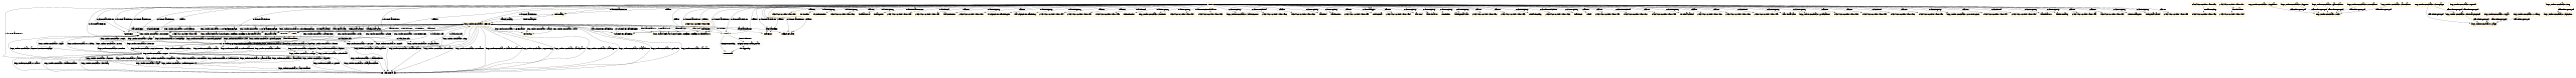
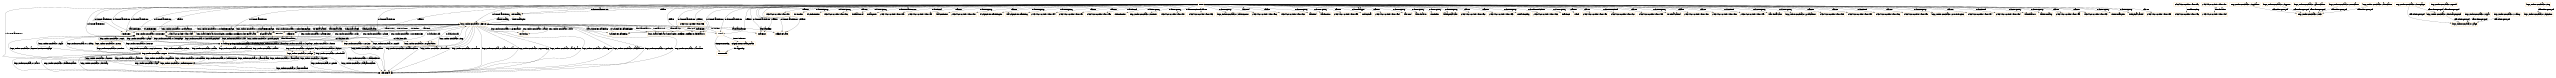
  digraph {
    rankdir=TB
    node [color=orange shape=rectangle]
    ":Personality"
    "http://xmlns.com/foaf/0.1/Person"
    "http://xmlns.com/foaf/0.1/Document"
    "http://xmlns.com/foaf/0.1/Project"
    "owl:Thing"
    ":Sentiment"
    ":Emotion"
    "http://imash.leeds.ac.uk/ontologies/WNAffect/WNAffect.owl#Mental-State"
    ":Mood"
    ":Influence"
    ":Affective_State"
-   ":Need"
+   ":Need" [label=":Affective"]
    ":Subjective_Well_Being"
    ":Physical-State"
    "http://imash.leeds.ac.uk/ontologies/WNAffect/WNAffect.owl#behaviour"
    "http://xmlns.com/foaf/0.1/Image"
    "xsd:string"
    "rdfs:Literal"
    "http://xmlns.com/foaf/0.1/Organization"
    "http://xmlns.com/foaf/0.1/Agent"
    "http://xmlns.com/foaf/0.1/Group"
    "http://xmlns.com/foaf/0.1/OnlineAccount"
    "24e341b2:161d8577db8:-7fea"
    ":Big_Five_Personality_Traits"
    ":PAD_Model"
    "24e341b2:161d8577db8:-7fee"
    "24e341b2:161d8577db8:-7ffc"
    "24e341b2:161d8577db8:-7ff6"
    "24e341b2:161d8577db8:-7fe7"
    "24e341b2:161d8577db8:-7fe4"
    "http://xmlns.com/foaf/0.1/icqChatID"
    "http://xmlns.com/foaf/0.1/nick"
    "http://xmlns.com/foaf/0.1/isPrimaryTopicOf"
    "http://xmlns.com/foaf/0.1/page"
    "http://xmlns.com/foaf/0.1/openid"
    "http://xmlns.com/foaf/0.1/skypeID"
    "http://xmlns.com/foaf/0.1/yahooChatID"
    "http://xmlns.com/foaf/0.1/homepage"
    "http://xmlns.com/foaf/0.1/img"
    "http://xmlns.com/foaf/0.1/depiction"
    "http://xmlns.com/foaf/0.1/msnChatID"
    NULL
    "24e341b2:161d8577db8:-7fd1"
    ":isMoodFor"
    ":isSentimentFor"
    "24e341b2:161d8577db8:-7fec"
    ":isBehaviourof"
    "xsd:anyURI"
    "24e341b2:161d8577db8:-7fe9"
    "24e341b2:161d8577db8:-7ff7"
    ":hasSentiment"
    "24e341b2:161d8577db8:-7fe1"
    ":isSubjective_Well_BeingFor"
    ":hasSubjective_Well_Being"
    "24e341b2:161d8577db8:-7ff4"
    "24e341b2:161d8577db8:-7ff1"
    "24e341b2:161d8577db8:-7ff5"
    ":isEmotionFor"
    "http://xmlns.com/foaf/0.1/interest"
    "24e341b2:161d8577db8:-7fd7"
    "24e341b2:161d8577db8:-7fd3"
    "http://xmlns.com/foaf/0.1/holdsAccount"
    "24e341b2:161d8577db8:-7fb6"
    "24e341b2:161d8577db8:-7fe2"
    ":hasNeed"
    ":hasEmotion"
    "24e341b2:161d8577db8:-7ff9"
    "xsd:decimal"
    "24e341b2:161d8577db8:-7fbd"
    ":hasMood"
    "base:duration"
    ":isNeedFor"
    ":hasPhysicalState"
    "24e341b2:161d8577db8:-7fb2"
    "24e341b2:161d8577db8:-7ff3"
    ":IsInfluencedBy"
    "24e341b2:161d8577db8:-7fe3"
    ":influences"
    "rdf:nil"
    "24e341b2:161d8577db8:-7ff0"
    "24e341b2:161d8577db8:-7fc1"
    "24e341b2:161d8577db8:-7fd5"
    ":isMentalStateof"
    "24e341b2:161d8577db8:-7fe0"
    "24e341b2:161d8577db8:-7fe8"
    n86 [label="24e311b2:161d8577db8:-7ffb"]
    ":hasMentalState"
    "http://xmlns.com/foaf/0.1/publications"
    "24e341b2:161d8577db8:-7fe5"
    "24e341b2:161d8577db8:-7fbf"
    "24e341b2:161d8577db8:-7fe6"
    "24e341b2:161d8577db8:-7ff8"
    "http://xmlns.com/foaf/0.1/currentProject"
    "24e341b2:161d8577db8:-7fb4"
    "24e341b2:161d8577db8:-7fed"
    ":hasBehaviour"
    ":hasPersonality"
    "24e341b2:161d8577db8:-7ffa"
    "24e341b2:161d8577db8:-7ff2"
    ":isPersonalityFor"
    ":isPhysicalStateof"
    "24e341b2:161d8577db8:-7fef"
    "http://xmlns.com/foaf/0.1/tipjar"
    "http://xmlns.com/foaf/0.1/weblog"
    "http://xmlns.com/foaf/0.1/aimChatID"
    ":Personality" -> "http://xmlns.com/foaf/0.1/Person" [label=":isPersonalityFor"]
    "http://xmlns.com/foaf/0.1/Person" -> ":Personality" [label=":hasPersonality"]
    "http://xmlns.com/foaf/0.1/Person" -> "http://xmlns.com/foaf/0.1/Document" [label="http://xmlns.com/foaf/0.1/publications"]
    "http://xmlns.com/foaf/0.1/Person" -> "http://xmlns.com/foaf/0.1/Document" [label="http://xmlns.com/foaf/0.1/workInfoHomepage"]
    "http://xmlns.com/foaf/0.1/Person" -> "http://xmlns.com/foaf/0.1/Document" [label="http://xmlns.com/foaf/0.1/workplaceHomepage"]
    "http://xmlns.com/foaf/0.1/Person" -> "http://xmlns.com/foaf/0.1/Document" [label="http://xmlns.com/foaf/0.1/schoolHomepage"]
    "http://xmlns.com/foaf/0.1/Person" -> "http://xmlns.com/foaf/0.1/Project" [label="owl:disjointWith"]
    "http://xmlns.com/foaf/0.1/Person" -> "owl:Thing" [label="http://xmlns.com/foaf/0.1/pastProject"]
    "http://xmlns.com/foaf/0.1/Person" -> "owl:Thing" [label="http://xmlns.com/foaf/0.1/nick"]
    "http://xmlns.com/foaf/0.1/Person" -> "owl:Thing" [label="http://xmlns.com/foaf/0.1/phone"]
    "http://xmlns.com/foaf/0.1/Person" -> "owl:Thing" [label="http://xmlns.com/foaf/0.1/currentProject"]
    "http://xmlns.com/foaf/0.1/Person" -> ":Sentiment" [label=":hasSentiment"]
    "http://xmlns.com/foaf/0.1/Person" -> ":Emotion" [label=":hasEmotion"]
    "http://xmlns.com/foaf/0.1/Person" -> "http://imash.leeds.ac.uk/ontologies/WNAffect/WNAffect.owl#Mental-State" [label=":hasMentalState"]
    "http://xmlns.com/foaf/0.1/Person" -> ":Mood" [label=":hasMood"]
    "http://xmlns.com/foaf/0.1/Person" -> ":Influence" [label="base:hasInflunce"]
    "http://xmlns.com/foaf/0.1/Person" -> ":Affective_State" [label="base:hasAffect"]
    "http://xmlns.com/foaf/0.1/Person" -> ":Need" [label=":hasNeed"]
    "http://xmlns.com/foaf/0.1/Person" -> ":Subjective_Well_Being" [label=":hasSubjective_Well_Being"]
    "http://xmlns.com/foaf/0.1/Person" -> ":Physical-State" [label=":hasPhysicalState"]
    "http://xmlns.com/foaf/0.1/Person" -> "http://imash.leeds.ac.uk/ontologies/WNAffect/WNAffect.owl#behaviour" [label=":hasBehaviour"]
    "http://xmlns.com/foaf/0.1/Person" -> "http://imash.leeds.ac.uk/ontologies/WNAffect/WNAffect.owl#behaviour" [label="base:hasBehaviour"]
    "http://xmlns.com/foaf/0.1/Person" -> "http://xmlns.com/foaf/0.1/Image" [label="http://xmlns.com/foaf/0.1/img"]
    "http://xmlns.com/foaf/0.1/Person" -> "xsd:string" [label="http://xmlns.com/foaf/0.1/name"]
    "http://xmlns.com/foaf/0.1/Person" -> "xsd:string" [label="http://xmlns.com/foaf/0.1/title"]
    "http://xmlns.com/foaf/0.1/Person" -> "xsd:string" [label="http://xmlns.com/foaf/0.1/givenName"]
    "http://xmlns.com/foaf/0.1/Person" -> "rdfs:Literal" [label="http://xmlns.com/foaf/0.1/foaficqChatID"]
    "http://xmlns.com/foaf/0.1/Person" -> "rdfs:Literal" [label="http://xmlns.com/foaf/0.1/foafaimChatID"]
    "http://xmlns.com/foaf/0.1/Person" -> "rdfs:Literal" [label="http://xmlns.com/foaf/0.1/firstName"]
    "http://xmlns.com/foaf/0.1/Person" -> "rdfs:Literal" [label="http://xmlns.com/foaf/0.1/surname"]
    "http://xmlns.com/foaf/0.1/Person" -> "rdfs:Literal" [label="http://xmlns.com/foaf/0.1/foafmbox_sha1sum"]
    "http://xmlns.com/foaf/0.1/Person" -> "rdfs:Literal" [label="http://xmlns.com/foaf/0.1/myersBriggs"]
    "http://xmlns.com/foaf/0.1/Person" -> "rdfs:Literal" [label="http://xmlns.com/foaf/0.1/familyName"]
    "http://xmlns.com/foaf/0.1/Person" -> "rdfs:Literal" [label="http://xmlns.com/foaf/0.1/foafskypeID"]
    "http://xmlns.com/foaf/0.1/Person" -> "rdfs:Literal" [label="http://xmlns.com/foaf/0.1/foafjabberID"]
    "http://xmlns.com/foaf/0.1/Person" -> "rdfs:Literal" [label="http://xmlns.com/foaf/0.1/geekcode"]
    "http://xmlns.com/foaf/0.1/Person" -> "rdfs:Literal" [label="http://xmlns.com/foaf/0.1/lastName"]
    "http://xmlns.com/foaf/0.1/Document" -> "http://xmlns.com/foaf/0.1/Project" [label="owl:disjointWith"]
    "http://xmlns.com/foaf/0.1/Document" -> "owl:Thing" [label="http://xmlns.com/foaf/0.1/sha1"]
    "http://xmlns.com/foaf/0.1/Document" -> "owl:Thing" [label="http://xmlns.com/foaf/0.1/primaryTopic"]
    "http://xmlns.com/foaf/0.1/Document" -> "owl:Thing" [label="http://xmlns.com/foaf/0.1/topic"]
    "http://xmlns.com/foaf/0.1/Document" -> "http://xmlns.com/foaf/0.1/Organization" [label="owl:disjointWith"]
    "owl:Thing" -> "http://xmlns.com/foaf/0.1/Document" [label="http://xmlns.com/foaf/0.1/page"]
    "owl:Thing" -> "http://xmlns.com/foaf/0.1/Document" [label="http://xmlns.com/foaf/0.1/homepage"]
    "owl:Thing" -> "http://xmlns.com/foaf/0.1/Document" [label="http://xmlns.com/foaf/0.1/isPrimaryTopicOf"]
    "owl:Thing" -> "owl:Thing" [label="http://xmlns.com/foaf/0.1/fundedBy"]
    "owl:Thing" -> "owl:Thing" [label="http://xmlns.com/foaf/0.1/focus"]
    "owl:Thing" -> "owl:Thing" [label="http://xmlns.com/foaf/0.1/logo"]
    "owl:Thing" -> "owl:Thing" [label="http://xmlns.com/foaf/0.1/theme"]
    "owl:Thing" -> "http://xmlns.com/foaf/0.1/Image" [label="http://xmlns.com/foaf/0.1/depiction"]
    "owl:Thing" -> "rdfs:Literal" [label="http://xmlns.com/foaf/0.1/dnaChecksum"]
    "owl:Thing" -> "http://xmlns.com/foaf/0.1/Agent" [label="http://xmlns.com/foaf/0.1/maker"]
    ":Sentiment" -> "http://xmlns.com/foaf/0.1/Person" [label=":isSentimentFor"]
    ":Emotion" -> "http://xmlns.com/foaf/0.1/Person" [label=":isEmotionFor"]
    "http://imash.leeds.ac.uk/ontologies/WNAffect/WNAffect.owl#Mental-State" -> "http://xmlns.com/foaf/0.1/Person" [label=":isMentalStateof"]
    ":Mood" -> "http://xmlns.com/foaf/0.1/Person" [label=":isMoodFor"]
    ":Mood" -> ":Big_Five_Personality_Traits" [label=":isDerivedFrom"]
    ":Mood" -> ":PAD_Model" [label=":isRepresentedBy"]
    ":Need" -> "http://xmlns.com/foaf/0.1/Person" [label=":isNeedFor"]
    ":Subjective_Well_Being" -> "http://xmlns.com/foaf/0.1/Person" [label=":isSubjective_Well_BeingFor"]
    ":Physical-State" -> "http://xmlns.com/foaf/0.1/Person" [label=":isPhysicalStateof"]
    "http://imash.leeds.ac.uk/ontologies/WNAffect/WNAffect.owl#behaviour" -> "http://xmlns.com/foaf/0.1/Person" [label=":isBehaviourof"]
    "http://xmlns.com/foaf/0.1/Image" -> "owl:Thing" [label="http://xmlns.com/foaf/0.1/depicts"]
    "http://xmlns.com/foaf/0.1/Image" -> "http://xmlns.com/foaf/0.1/Image" [label="http://xmlns.com/foaf/0.1/thumbnail"]
    "http://xmlns.com/foaf/0.1/Organization" -> "http://xmlns.com/foaf/0.1/Person" [label="owl:disjointWith"]
    "http://xmlns.com/foaf/0.1/Agent" -> "http://xmlns.com/foaf/0.1/Document" [label="http://xmlns.com/foaf/0.1/openid"]
    "http://xmlns.com/foaf/0.1/Agent" -> "http://xmlns.com/foaf/0.1/Document" [label="http://xmlns.com/foaf/0.1/tipjar"]
    "http://xmlns.com/foaf/0.1/Agent" -> "http://xmlns.com/foaf/0.1/Document" [label="http://xmlns.com/foaf/0.1/weblog"]
    "http://xmlns.com/foaf/0.1/Agent" -> "http://xmlns.com/foaf/0.1/Document" [label="http://xmlns.com/foaf/0.1/interest"]
    "http://xmlns.com/foaf/0.1/Agent" -> "owl:Thing" [label="http://xmlns.com/foaf/0.1/topic_interest"]
    "http://xmlns.com/foaf/0.1/Agent" -> "owl:Thing" [label="http://xmlns.com/foaf/0.1/mbox"]
    "http://xmlns.com/foaf/0.1/Agent" -> "owl:Thing" [label="http://xmlns.com/foaf/0.1/made"]
    "http://xmlns.com/foaf/0.1/Agent" -> "owl:Thing" [label="http://xmlns.com/foaf/0.1/mbox_sha1sum"]
    "http://xmlns.com/foaf/0.1/Agent" -> "rdfs:Literal" [label="http://xmlns.com/foaf/0.1/gender"]
    "http://xmlns.com/foaf/0.1/Agent" -> "rdfs:Literal" [label="http://xmlns.com/foaf/0.1/foafyahooChatID"]
    "http://xmlns.com/foaf/0.1/Agent" -> "rdfs:Literal" [label="http://xmlns.com/foaf/0.1/status"]
    "http://xmlns.com/foaf/0.1/Agent" -> "rdfs:Literal" [label="http://xmlns.com/foaf/0.1/foafmsnChatID"]
    "http://xmlns.com/foaf/0.1/Agent" -> "rdfs:Literal" [label="http://xmlns.com/foaf/0.1/birthday"]
    "http://xmlns.com/foaf/0.1/Agent" -> "rdfs:Literal" [label="http://xmlns.com/foaf/0.1/age"]
    "http://xmlns.com/foaf/0.1/Agent" -> "http://xmlns.com/foaf/0.1/OnlineAccount" [label="http://xmlns.com/foaf/0.1/account"]
    "http://xmlns.com/foaf/0.1/Agent" -> "http://xmlns.com/foaf/0.1/OnlineAccount" [label="http://xmlns.com/foaf/0.1/jabberID"]
    "http://xmlns.com/foaf/0.1/Agent" -> "http://xmlns.com/foaf/0.1/OnlineAccount" [label="http://xmlns.com/foaf/0.1/icqChatID"]
    "http://xmlns.com/foaf/0.1/Agent" -> "http://xmlns.com/foaf/0.1/OnlineAccount" [label="http://xmlns.com/foaf/0.1/msnChatID"]
    "http://xmlns.com/foaf/0.1/Agent" -> "http://xmlns.com/foaf/0.1/OnlineAccount" [label="http://xmlns.com/foaf/0.1/holdsAccount"]
    "http://xmlns.com/foaf/0.1/Agent" -> "http://xmlns.com/foaf/0.1/OnlineAccount" [label="http://xmlns.com/foaf/0.1/yahooChatID"]
    "http://xmlns.com/foaf/0.1/Agent" -> "http://xmlns.com/foaf/0.1/OnlineAccount" [label="http://xmlns.com/foaf/0.1/aimChatID"]
    "http://xmlns.com/foaf/0.1/Agent" -> "http://xmlns.com/foaf/0.1/OnlineAccount" [label="http://xmlns.com/foaf/0.1/skypeID"]
    "http://xmlns.com/foaf/0.1/Group" -> "http://xmlns.com/foaf/0.1/Agent" [label="http://xmlns.com/foaf/0.1/member"]
    "http://xmlns.com/foaf/0.1/OnlineAccount" -> "http://xmlns.com/foaf/0.1/Document" [label="http://xmlns.com/foaf/0.1/accountServiceHomepage"]
    "http://xmlns.com/foaf/0.1/OnlineAccount" -> "rdfs:Literal" [label="http://xmlns.com/foaf/0.1/accountName"]
    "24e341b2:161d8577db8:-7fea" -> "owl:Thing" [label="base:hasDuration"]
    ":Big_Five_Personality_Traits" -> ":PAD_Model" [label=":isMappedBy"]
    "24e341b2:161d8577db8:-7fee" -> "http://imash.leeds.ac.uk/ontologies/WNAffect/WNAffect.owl#behaviour" [label=":influences"]
    "24e341b2:161d8577db8:-7ffc" -> "24e341b2:161d8577db8:-7ff6" [label=":IsInfluencedBy"]
    "24e341b2:161d8577db8:-7fe7" -> "24e341b2:161d8577db8:-7fe4" [label="base:duration"]
    "http://xmlns.com/foaf/0.1/icqChatID" -> "http://xmlns.com/foaf/0.1/nick" [label="rdfs:subPropertyOf"]
    "http://xmlns.com/foaf/0.1/isPrimaryTopicOf" -> "http://xmlns.com/foaf/0.1/page" [label="rdfs:subPropertyOf"]
    "http://xmlns.com/foaf/0.1/openid" -> "http://xmlns.com/foaf/0.1/isPrimaryTopicOf" [label="rdfs:subPropertyOf"]
    "http://xmlns.com/foaf/0.1/skypeID" -> "http://xmlns.com/foaf/0.1/nick" [label="rdfs:subPropertyOf"]
    "http://xmlns.com/foaf/0.1/yahooChatID" -> "http://xmlns.com/foaf/0.1/nick" [label="rdfs:subPropertyOf"]
    "http://xmlns.com/foaf/0.1/homepage" -> "http://xmlns.com/foaf/0.1/isPrimaryTopicOf" [label="rdfs:subPropertyOf"]
    "http://xmlns.com/foaf/0.1/homepage" -> "http://xmlns.com/foaf/0.1/page" [label="rdfs:subPropertyOf"]
    "http://xmlns.com/foaf/0.1/img" -> "http://xmlns.com/foaf/0.1/depiction" [label="rdfs:subPropertyOf"]
    "http://xmlns.com/foaf/0.1/msnChatID" -> "http://xmlns.com/foaf/0.1/nick" [label="rdfs:subPropertyOf"]
    NULL -> ":Personality" [label="rdf:first"]
    NULL -> ":Personality" [label="owl:someValuesFrom"]
    NULL -> "http://xmlns.com/foaf/0.1/Person" [label="owl:someValuesFrom"]
    NULL -> "http://xmlns.com/foaf/0.1/Document" [label="owl:someValuesFrom"]
    NULL -> "http://xmlns.com/foaf/0.1/Project" [label="owl:someValuesFrom"]
    NULL -> ":Sentiment" [label="owl:someValuesFrom"]
    NULL -> ":Emotion" [label="rdf:first"]
    NULL -> ":Emotion" [label="owl:someValuesFrom"]
    NULL -> "http://imash.leeds.ac.uk/ontologies/WNAffect/WNAffect.owl#Mental-State" [label="owl:someValuesFrom"]
    NULL -> ":Mood" [label="owl:someValuesFrom"]
    NULL -> ":Mood" [label="rdf:first"]
    NULL -> ":Influence" [label="owl:someValuesFrom"]
    NULL -> ":Influence" [label="rdf:first"]
    NULL -> ":Affective_State" [label="owl:someValuesFrom"]
    NULL -> ":Affective_State" [label="rdf:first"]
    NULL -> ":Need" [label="owl:someValuesFrom"]
    NULL -> ":Need" [label="rdf:first"]
    NULL -> ":Subjective_Well_Being" [label="rdf:first"]
    NULL -> ":Subjective_Well_Being" [label="owl:someValuesFrom"]
    NULL -> ":Physical-State" [label="owl:someValuesFrom"]
    NULL -> "http://imash.leeds.ac.uk/ontologies/WNAffect/WNAffect.owl#behaviour" [label="rdf:first"]
    NULL -> "http://imash.leeds.ac.uk/ontologies/WNAffect/WNAffect.owl#behaviour" [label="owl:someValuesFrom"]
    NULL -> "http://xmlns.com/foaf/0.1/OnlineAccount" [label="owl:someValuesFrom"]
    NULL -> "24e341b2:161d8577db8:-7fd1" [label="rdf:rest"]
    NULL -> ":isMoodFor" [label="owl:onProperty"]
    NULL -> ":isSentimentFor" [label="owl:onProperty"]
    NULL -> "24e341b2:161d8577db8:-7fec" [label="rdf:rest"]
    NULL -> ":isBehaviourof" [label="owl:onProperty"]
    NULL -> "xsd:anyURI" [label="owl:someValuesFrom"]
    NULL -> "24e341b2:161d8577db8:-7fe9" [label="owl:unionOf"]
    NULL -> "24e341b2:161d8577db8:-7ff7" [label="rdf:rest"]
    NULL -> ":hasSentiment" [label="owl:onProperty"]
    NULL -> "24e341b2:161d8577db8:-7fe1" [label="rdf:rest"]
    NULL -> ":isSubjective_Well_BeingFor" [label="owl:onProperty"]
    NULL -> ":hasSubjective_Well_Being" [label="owl:onProperty"]
    NULL -> "24e341b2:161d8577db8:-7ff4" [label="rdf:rest"]
    NULL -> "24e341b2:161d8577db8:-7ff1" [label="rdf:rest"]
    NULL -> "24e341b2:161d8577db8:-7ff5" [label="owl:unionOf"]
    NULL -> ":isEmotionFor" [label="owl:onProperty"]
    NULL -> "http://xmlns.com/foaf/0.1/interest" [label="owl:onProperty"]
    NULL -> "24e341b2:161d8577db8:-7fd7" [label="owl:intersectionOf"]
    NULL -> "24e341b2:161d8577db8:-7fd3" [label="rdf:rest"]
    NULL -> "http://xmlns.com/foaf/0.1/holdsAccount" [label="owl:onProperty"]
-   NULL -> "24e341b2:161d8577db8:-7fb6" [label="owl:intersectionOf"]
+   NULL -> "24e341b2:161d8577db8:-7fb6" [label=":hasMood"]
    NULL -> "24e341b2:161d8577db8:-7fe2" [label="rdf:first"]
    NULL -> ":hasNeed" [label="owl:onProperty"]
    NULL -> ":hasEmotion" [label="owl:onProperty"]
    NULL -> "24e341b2:161d8577db8:-7ff9" [label="rdf:rest"]
    NULL -> "xsd:decimal" [label="owl:onDatatype"]
    NULL -> "24e341b2:161d8577db8:-7fbd" [label="rdf:rest"]
    NULL -> ":hasMood" [label="owl:onProperty"]
    NULL -> "base:duration" [label="owl:onProperty"]
    NULL -> ":isNeedFor" [label="owl:onProperty"]
    NULL -> ":hasPhysicalState" [label="owl:onProperty"]
    NULL -> "24e341b2:161d8577db8:-7fb2" [label="rdf:rest"]
    NULL -> "24e341b2:161d8577db8:-7ff3" [label="rdf:rest"]
    NULL -> ":IsInfluencedBy" [label="owl:onProperty"]
    NULL -> "24e341b2:161d8577db8:-7fe3" [label="owl:withRestrictions"]
    NULL -> ":influences" [label="owl:onProperty"]
    NULL -> "rdf:nil" [label="rdf:rest"]
    NULL -> "24e341b2:161d8577db8:-7ff0" [label="rdf:rest"]
    NULL -> "24e341b2:161d8577db8:-7fc1" [label="owl:intersectionOf"]
    NULL -> "24e341b2:161d8577db8:-7fd5" [label="rdf:rest"]
    NULL -> ":isMentalStateof" [label="owl:onProperty"]
    NULL -> "24e341b2:161d8577db8:-7fe0" [label="rdf:first"]
    NULL -> "24e341b2:161d8577db8:-7fe8" [label="rdf:rest"]
    NULL -> n86 [label="owl:unionOf"]
    NULL -> ":hasMentalState" [label="owl:onProperty"]
    NULL -> "http://xmlns.com/foaf/0.1/publications" [label="owl:onProperty"]
    NULL -> "24e341b2:161d8577db8:-7fe5" [label="rdf:rest"]
    NULL -> "24e341b2:161d8577db8:-7fbf" [label="rdf:rest"]
    NULL -> "24e341b2:161d8577db8:-7fe6" [label="owl:unionOf"]
    NULL -> "24e341b2:161d8577db8:-7ff8" [label="rdf:rest"]
    NULL -> "http://xmlns.com/foaf/0.1/currentProject" [label="owl:onProperty"]
    NULL -> "24e341b2:161d8577db8:-7fb4" [label="rdf:rest"]
    NULL -> "24e341b2:161d8577db8:-7fed" [label="owl:unionOf"]
    NULL -> ":hasBehaviour" [label="owl:onProperty"]
    NULL -> ":hasPersonality" [label="owl:onProperty"]
    NULL -> "24e341b2:161d8577db8:-7ffa" [label="rdf:rest"]
    NULL -> "24e341b2:161d8577db8:-7ff2" [label="rdf:rest"]
    NULL -> ":isPersonalityFor" [label="owl:onProperty"]
    NULL -> ":isPhysicalStateof" [label="owl:onProperty"]
    NULL -> "24e341b2:161d8577db8:-7fef" [label="rdf:rest"]
    "http://xmlns.com/foaf/0.1/tipjar" -> "http://xmlns.com/foaf/0.1/page" [label="rdfs:subPropertyOf"]
    "http://xmlns.com/foaf/0.1/weblog" -> "http://xmlns.com/foaf/0.1/page" [label="rdfs:subPropertyOf"]
    "http://xmlns.com/foaf/0.1/aimChatID" -> "http://xmlns.com/foaf/0.1/nick" [label="rdfs:subPropertyOf"]
  }
